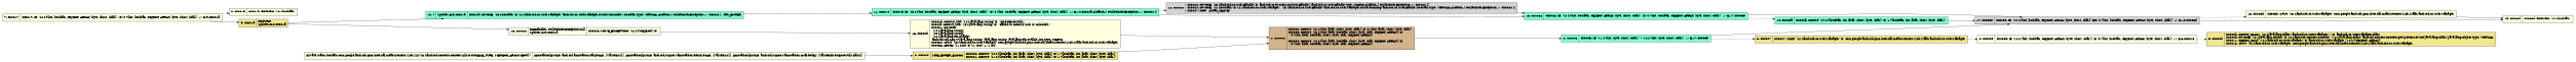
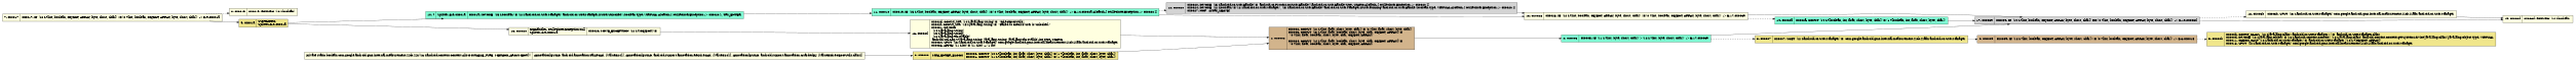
  digraph {
    rankdir=LR
    node [fillcolor=lightyellow shape=record style=filled]
    n1 [fillcolor=khaki label="{0\:\ 0x0000|MTH_ENTER_BLOCK\l|0x0000: CONST  (r0 I:?[boolean, int, float, short, byte, char]) = (1 ?[boolean, int, float, short, byte, char]) \l0x0001: CONST  (r1 I:?[boolean, int, float, short, byte, char]) = (1 ?[boolean, int, float, short, byte, char]) \l}"]
    n2 [fillcolor=tan label="{1\:\ 0x0002|0x0002: CONST  (r2 I:?[int, float, short, byte, char]) = (2 ?[int, float, short, byte, char]) \l0x0003: CONST  (r3 I:?[int, float, boolean, short, byte, char, OBJECT, ARRAY]) = \l  (0 ?[int, float, boolean, short, byte, char, OBJECT, ARRAY])\l \l0x0004: CONST  (r4 I:?[int, float, boolean, short, byte, char, OBJECT, ARRAY]) = \l  (0 ?[int, float, boolean, short, byte, char, OBJECT, ARRAY])\l \l}"]
    n3 [fillcolor=aquamarine label="{2\:\ 0x0005|0x0005: IF  (r1 I:?[int, byte, short, char]) \> (r2 I:?[int, byte, short, char])  \-\> B:17:0x0039 \l}"]
    n4 [fillcolor=khaki label="{3\:\ 0x0007|0x0007: SGET  (r2 I:android.os.UserManager) =  com.google.android.gms.internal.measurement.zzcb.zzaan android.os.UserManager \l}"]
    n5 [fillcolor=lightgrey label="{17\:\ 0x0039|0x0039: IF  (r4 I:?[int, boolean, OBJECT, ARRAY, byte, short, char]) == (0 ?[int, boolean, OBJECT, ARRAY, byte, short, char])  \-\> B:19:0x003d \l}"]
-   n6 [label="{4\:\ 0x0009|0x0009: IF  (r2 I:?[int, boolean, OBJECT, ARRAY, byte, short, char]) != (0 ?[int, boolean, OBJECT, ARRAY, byte, short, char])  \-\> B:6:0x0015 \l}"]
+   n6 [fillcolor=tan label="{4\:\ 0x0009|0x0009: IF  (r2 I:?[int, boolean, OBJECT, ARRAY, byte, short, char]) != (0 ?[int, boolean, OBJECT, ARRAY, byte, short, char])  \-\> B:6:0x0015 \l}"]
    n7 [label="{18\:\ 0x003b|0x003b: SPUT  (r3 I:android.os.UserManager) com.google.android.gms.internal.measurement.zzcb.zzaan android.os.UserManager \l}"]
    n8 [label="{19\:\ 0x003d|0x003d: RETURN  (r4 I:boolean) \l}"]
    n9 [fillcolor=khaki label="{5\:\ 0x000b|0x000b: CONST_CLASS  (r2 I:java.lang.Class\<android.os.UserManager\>) =  android.os.UserManager.class \l0x000d: INVOKE  (r2 I:java.lang.Object) = (r6 I:android.content.Context), (r2 I:java.lang.Class) android.content.Context.getSystemService(java.lang.Class):java.lang.Object type: VIRTUAL \l0x0011: CHECK_CAST  (r2 I:android.os.UserManager) = (android.os.UserManager) (r2 I:?[OBJECT, ARRAY]) \l0x0013: SPUT  (r2 I:android.os.UserManager) com.google.android.gms.internal.measurement.zzcb.zzaan android.os.UserManager \l}"]
    n10 [label="{7\:\ 0x0017|0x0017: IF  (r2 I:?[int, boolean, OBJECT, ARRAY, byte, short, char]) != (0 ?[int, boolean, OBJECT, ARRAY, byte, short, char])  \-\> B:9:0x001a \l}"]
    n11 [label="{8\:\ 0x0019|0x0019: RETURN  (r0 I:boolean) \l}"]
-   n12 [fillcolor=khaki label="{9\:\ 0x001a|RETURN\lSplitter:B:9:0x001a\l}"]
+   n12 [fillcolor=khaki label="{9\:\ 0x001a|SYNTHETIC\lSplitter:B:9:0x001a\l}"]
    n13 [fillcolor=aquamarine label="{10\:\ ?|Splitter:B:9:0x001a\l|0x001a: INVOKE  (r5 I:boolean) = (r2 I:android.os.UserManager) android.os.UserManager.isUserUnlocked():boolean type: VIRTUAL A[Catch:\{ NullPointerException \-\> 0x002c \}, TRY_ENTER]\l}"]
    n14 [label="{15\:\ 0x002c|ExcHandler: NullPointerException null\lSplitter:B:9:0x001a\l|0x002c: MOVE_EXCEPTION  (r2 I:?[OBJECT]) =  \l}"]
    n15 [fillcolor=aquamarine label="{11\:\ 0x001e|0x001e: IF  (r5 I:?[int, boolean, OBJECT, ARRAY, byte, short, char]) != (0 ?[int, boolean, OBJECT, ARRAY, byte, short, char])  \-\> B:14:0x002a A[Catch:\{ NullPointerException \-\> 0x002c \}]\l}"]
    n16 [label="{16\:\ 0x002d|0x002d: CONST_STR  (r4 I:java.lang.String) =  \"DirectBootUtils\" \l0x002f: CONST_STR  (r5 I:java.lang.String) =  \"Failed to check if user is unlocked.\" \l0x0031: INVOKE  \l  (r4 I:java.lang.String)\l  (r5 I:java.lang.String)\l  (r2 I:java.lang.Throwable)\l android.util.Log.w(java.lang.String, java.lang.String, java.lang.Throwable):int type: STATIC \l0x0034: SPUT  (r3 I:android.os.UserManager) com.google.android.gms.internal.measurement.zzcb.zzaan android.os.UserManager \l0x0036: ARITH  (r1 I:int) = (r1 I:int) + (1 int) \l}"]
    n17 [fillcolor=lightgrey label="{12\:\ 0x0020|0x0020: INVOKE  (r5 I:android.os.UserHandle) =  android.os.Process.myUserHandle():android.os.UserHandle type: STATIC A[Catch:\{ NullPointerException \-\> 0x002c \}]\l0x0024: INVOKE  (r2 I:boolean) = (r2 I:android.os.UserManager), (r5 I:android.os.UserHandle) android.os.UserManager.isUserRunning(android.os.UserHandle):boolean type: VIRTUAL A[Catch:\{ NullPointerException \-\> 0x002c \}]\l0x0027: NOP   A[TRY_LEAVE]\l}"]
-   n18 [fillcolor=aquamarine label="{13\:\ 0x0028|0x0028: IF  (r2 I:?[int, boolean, OBJECT, ARRAY, byte, short, char]) != (0 ?[int, boolean, OBJECT, ARRAY, byte, short, char])  \-\> B:17:0x0039 \l}"]
+   n18 [label="{13\:\ 0x0028|0x0028: IF  (r2 I:?[int, boolean, OBJECT, ARRAY, byte, short, char]) != (0 ?[int, boolean, OBJECT, ARRAY, byte, short, char])  \-\> B:17:0x0039 \l}"]
    n19 [fillcolor=aquamarine label="{14\:\ 0x002a|0x002a: CONST  (r4 I:?[boolean, int, float, short, byte, char]) = (1 ?[boolean, int, float, short, byte, char]) \l}"]
    n20 [label="{private static boolean com.google.android.gms.internal.measurement.zzcb.zzn((r6 I:android.content.Context A[IMMUTABLE_TYPE, METHOD_ARGUMENT]))  | Annotation[BUILD, android.annotation.TargetApi, \{value=24\}], Annotation[BUILD, android.support.annotation.RequiresApi, \{value=24\}], Annotation[BUILD, android.support.annotation.GuardedBy, \{value=DirectBootUtils.class\}]\l}"]
    n1 -> n2
    n2 -> n3
    n3 -> n4 [style=dashed]
    n3 -> n5
    n4 -> n6
    n5 -> n7 [style=dashed]
    n5 -> n8
    n6 -> n9 [style=dashed]
    n7 -> n8
    n10 -> n11 [style=dashed]
    n10 -> n12
    n12 -> n13
    n12 -> n14
    n13 -> n15
    n14 -> n16
    n15 -> n17 [style=dashed]
    n15 -> n18
    n16 -> n2
    n17 -> n18
    n18 -> n5
    n18 -> n19 [style=dashed]
    n19 -> n5
    n20 -> n1
  }
